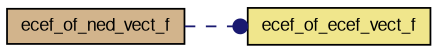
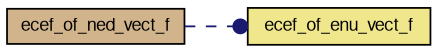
  digraph {
    rankdir=LR
    node [color=black fontname=FreeSans fontsize=10 shape=record style=filled]
    n1 [fillcolor=tan fontcolor=black height=0.2 label=ecef_of_ned_vect_f width=0.4]
-   n2 [fillcolor=khaki height=0.2 label=ecef_of_ecef_vect_f width=0.4]
+   n2 [fillcolor=khaki height=0.2 label=ecef_of_enu_vect_f width=0.4]
    n1 -> n2 [color=midnightblue fontname=FreeSans fontsize=10 labelfontname=FreeSans labelfontsize=10 style=dashed arrowhead=dot]
  }
